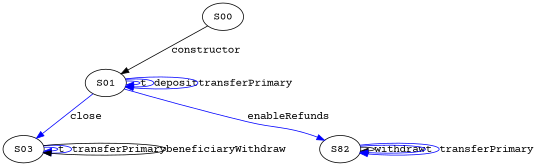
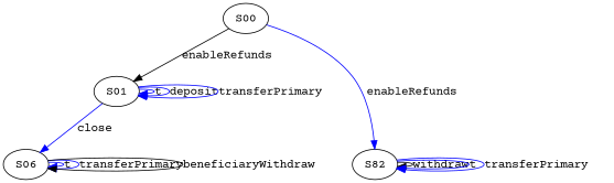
  digraph {
    fontname="Courier Prime"
    node [fontname="Courier Prime"]
    edge [color=blue fontname="Courier Prime"]
    S01
-   S03
+   S03 [label=S06]
    n3 [label=S82]
    S00
    S01 -> S01 [label=t]
    S01 -> S01 [label=deposit]
    S01 -> S01 [label=transferPrimary]
    S01 -> S03 [label=close]
-   S01 -> n3 [label=enableRefunds]
+   S00 -> n3 [label=enableRefunds]
    S03 -> S03 [label=t]
    S03 -> S03 [label=transferPrimary]
    S03 -> S03 [color=black label=beneficiaryWithdraw]
    n3 -> n3 [color=black label=withdraw]
    n3 -> n3 [label=t]
    n3 -> n3 [label=transferPrimary]
-   S00 -> S01 [color=black label=constructor]
+   S00 -> S01 [color=black label=enableRefunds]
  }
